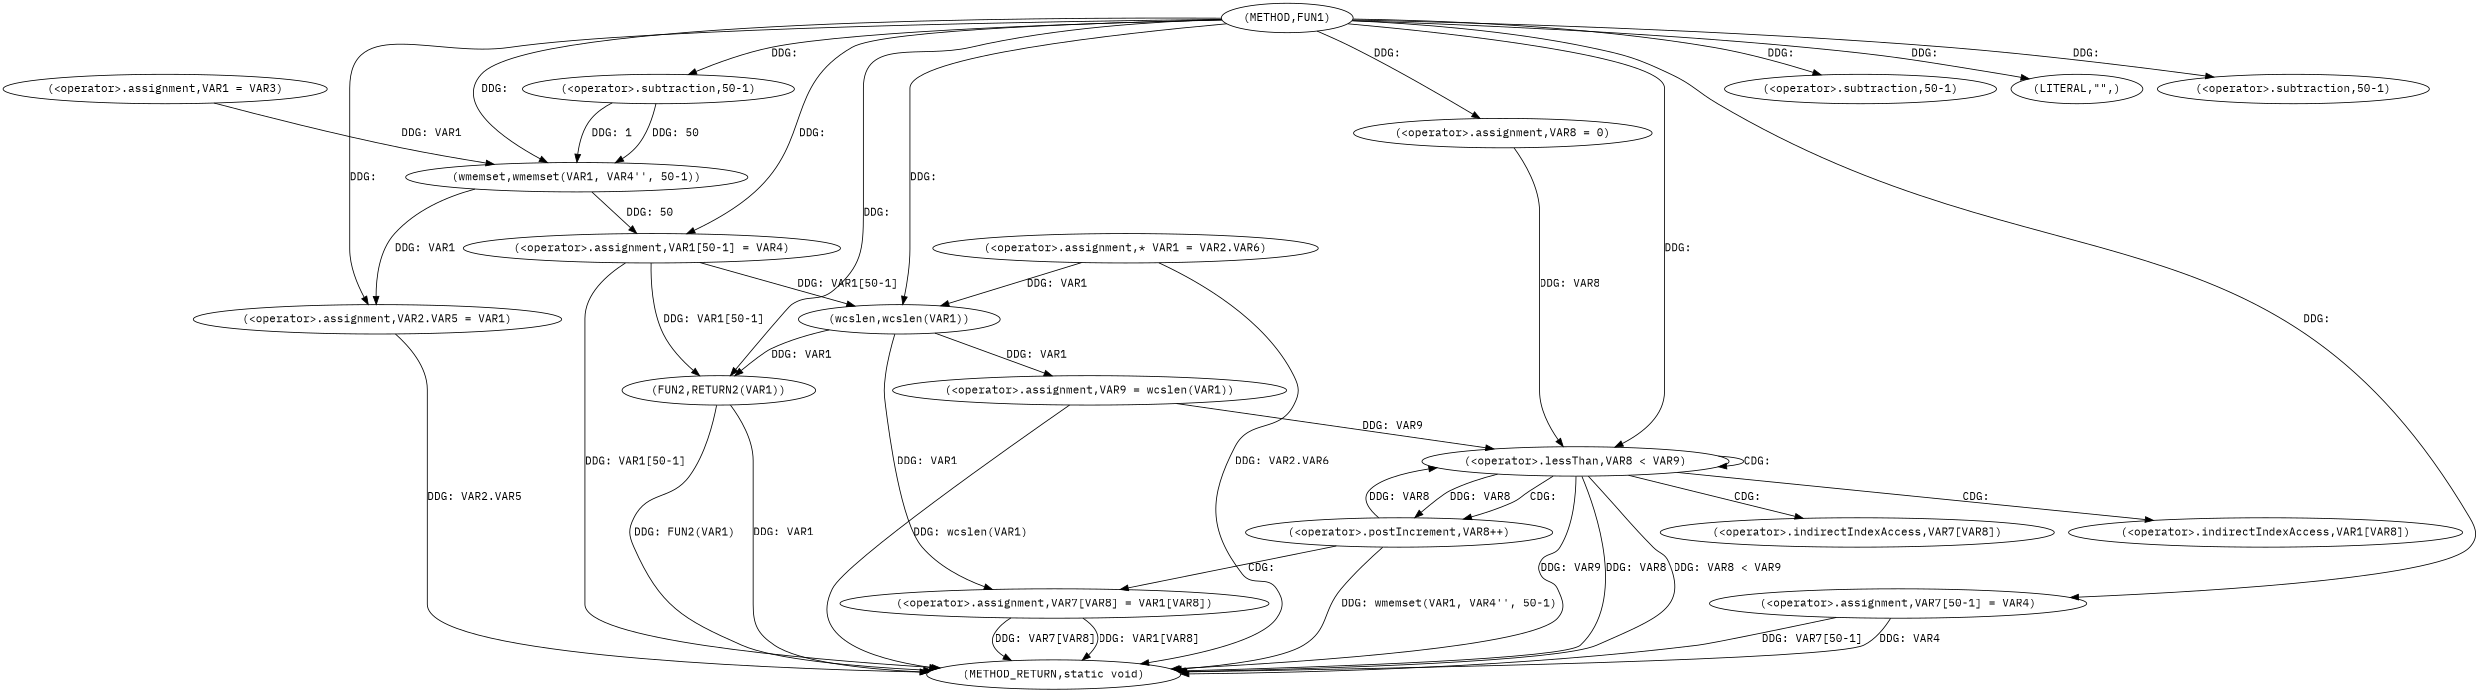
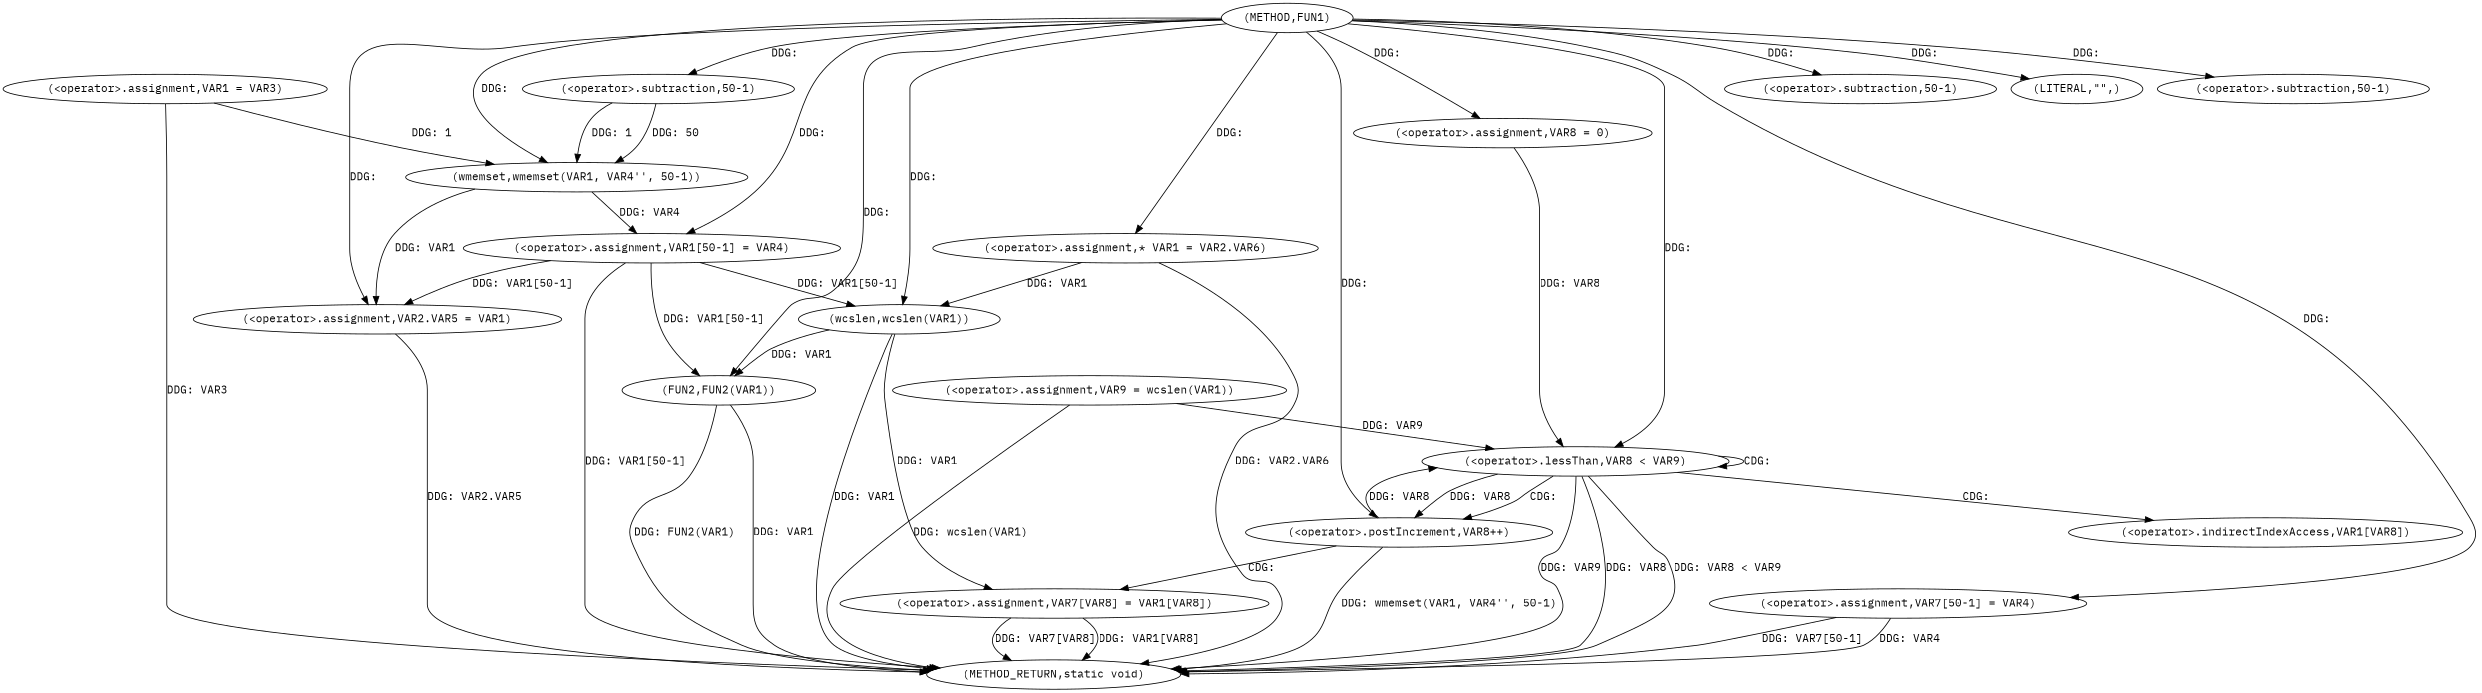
  digraph {
    fontname="IBM Plex Mono"
    node [fontname="IBM Plex Mono"]
    edge [fontname="IBM Plex Mono"]
    n1 [label="(METHOD,FUN1)"]
    n2 [label="(wmemset,wmemset(VAR1, VAR4'', 50-1))"]
    n3 [label="(<operator>.subtraction,50-1)"]
    n4 [label="(<operator>.assignment,VAR1[50-1] = VAR4)"]
    n5 [label="(<operator>.subtraction,50-1)"]
    n6 [label="(<operator>.assignment,VAR2.VAR5 = VAR1)"]
    n7 [label="(<operator>.assignment,* VAR1 = VAR2.VAR6)"]
    n8 [label="(LITERAL,\"\",)"]
    n9 [label="(wcslen,wcslen(VAR1))"]
    n10 [label="(<operator>.assignment,VAR8 = 0)"]
    n11 [label="(<operator>.lessThan,VAR8 < VAR9)"]
    n12 [label="(<operator>.postIncrement,VAR8++)"]
    n13 [label="(<operator>.assignment,VAR7[50-1] = VAR4)"]
    n14 [label="(<operator>.subtraction,50-1)"]
-   n15 [label="(FUN2,RETURN2(VAR1))"]
+   n15 [label="(FUN2,FUN2(VAR1))"]
    n16 [label="(<operator>.assignment,VAR1 = VAR3)"]
    n17 [label="(METHOD_RETURN,static void)"]
    n18 [label="(<operator>.assignment,VAR9 = wcslen(VAR1))"]
    n19 [label="(<operator>.assignment,VAR7[VAR8] = VAR1[VAR8])"]
-   n20 [label="(<operator>.indirectIndexAccess,VAR7[VAR8])"]
    n21 [label="(<operator>.indirectIndexAccess,VAR1[VAR8])"]
    n1 -> n2 [label="DDG: "]
    n1 -> n3 [label="DDG: "]
    n1 -> n4 [label="DDG: "]
    n1 -> n5 [label="DDG: "]
    n1 -> n6 [label="DDG: "]
+   n1 -> n7 [label="DDG: "]
    n1 -> n8 [label="DDG: "]
    n1 -> n9 [label="DDG: "]
    n1 -> n10 [label="DDG: "]
    n1 -> n11 [label="DDG: "]
+   n1 -> n12 [label="DDG: "]
    n1 -> n13 [label="DDG: "]
    n1 -> n14 [label="DDG: "]
    n1 -> n15 [label="DDG: "]
-   n2 -> n4 [label="DDG: 50"]
+   n2 -> n4 [label="DDG: VAR4"]
    n2 -> n6 [label="DDG: VAR1"]
    n3 -> n2 [label="DDG: 50"]
    n3 -> n2 [label="DDG: 1"]
+   n4 -> n6 [label="DDG: VAR1[50-1]"]
    n4 -> n9 [label="DDG: VAR1[50-1]"]
    n4 -> n15 [label="DDG: VAR1[50-1]"]
    n4 -> n17 [label="DDG: VAR1[50-1]"]
    n6 -> n17 [label="DDG: VAR2.VAR5"]
    n7 -> n9 [label="DDG: VAR1"]
    n7 -> n17 [label="DDG: VAR2.VAR6"]
    n9 -> n15 [label="DDG: VAR1"]
-   n9 -> n18 [label="DDG: VAR1"]
+   n9 -> n17 [label="DDG: VAR1"]
    n9 -> n19 [label="DDG: VAR1"]
    n10 -> n11 [label="DDG: VAR8"]
    n11 -> n11 [label="CDG: "]
    n11 -> n12 [label="DDG: VAR8"]
    n11 -> n12 [label="CDG: "]
    n11 -> n17 [label="DDG: VAR8"]
    n11 -> n17 [label="DDG: VAR8 < VAR9"]
    n11 -> n17 [label="DDG: VAR9"]
-   n11 -> n20 [label="CDG: "]
    n11 -> n21 [label="CDG: "]
    n12 -> n11 [label="DDG: VAR8"]
    n12 -> n17 [label="DDG: wmemset(VAR1, VAR4'', 50-1)"]
    n12 -> n19 [label="CDG: "]
    n13 -> n17 [label="DDG: VAR7[50-1]"]
    n13 -> n17 [label="DDG: VAR4"]
    n15 -> n17 [label="DDG: FUN2(VAR1)"]
    n15 -> n17 [label="DDG: VAR1"]
-   n16 -> n2 [label="DDG: VAR1"]
+   n16 -> n2 [label="DDG: 1"]
+   n16 -> n17 [label="DDG: VAR3"]
    n18 -> n11 [label="DDG: VAR9"]
    n18 -> n17 [label="DDG: wcslen(VAR1)"]
    n19 -> n17 [label="DDG: VAR7[VAR8]"]
    n19 -> n17 [label="DDG: VAR1[VAR8]"]
  }
